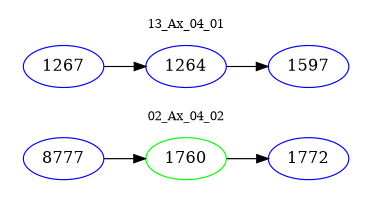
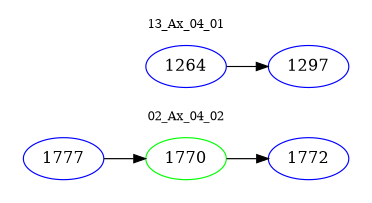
  digraph {
    rankdir=LR
    node [color=blue]
    edge [color=black]
-   n1 [label=8777]
-   n2 [color=green label=1760]
+   n1 [label=1777]
+   n2 [color=green label=1770]
    n3 [label=1772]
-   n4 [label=1267]
    n5 [label=1264]
-   n6 [label=1597]
+   n6 [label=1297]
    subgraph cluster_1 {
      color=white
      fontsize=10
      label="02_Ax_04_02"
      n1
      n2
      n3
    }
    subgraph cluster_2 {
      color=white
      fontsize=10
      label="13_Ax_04_01"
-     n4
      n5
      n6
    }
    n1 -> n2
    n2 -> n3
-   n4 -> n5
    n5 -> n6
  }
